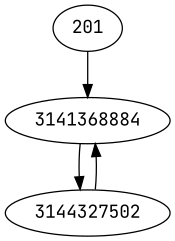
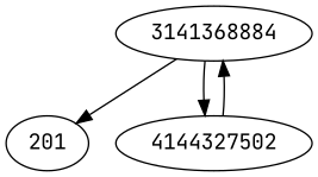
  strict digraph {
    fontname="JetBrains Mono"
    node [fontname="JetBrains Mono"]
    edge [fontname="JetBrains Mono"]
    n1 [label=3141368884]
    201
-   3144327502
+   3144327502 [label=4144327502]
    n1 -> 3144327502
-   201 -> n1
+   n1 -> 201
    3144327502 -> n1
  }
